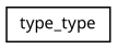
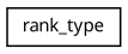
  digraph {
    rankdir=LR
    fontname="Noto Sans"
-   n1 [color=black fillcolor=white fontname="Noto Sans" fontsize=10 height=0.2 label=type_type shape=record style=filled width=0.4]
+   n1 [color=black fillcolor=white fontname="Noto Sans" fontsize=10 height=0.2 label=rank_type shape=record style=filled width=0.4]
  }
